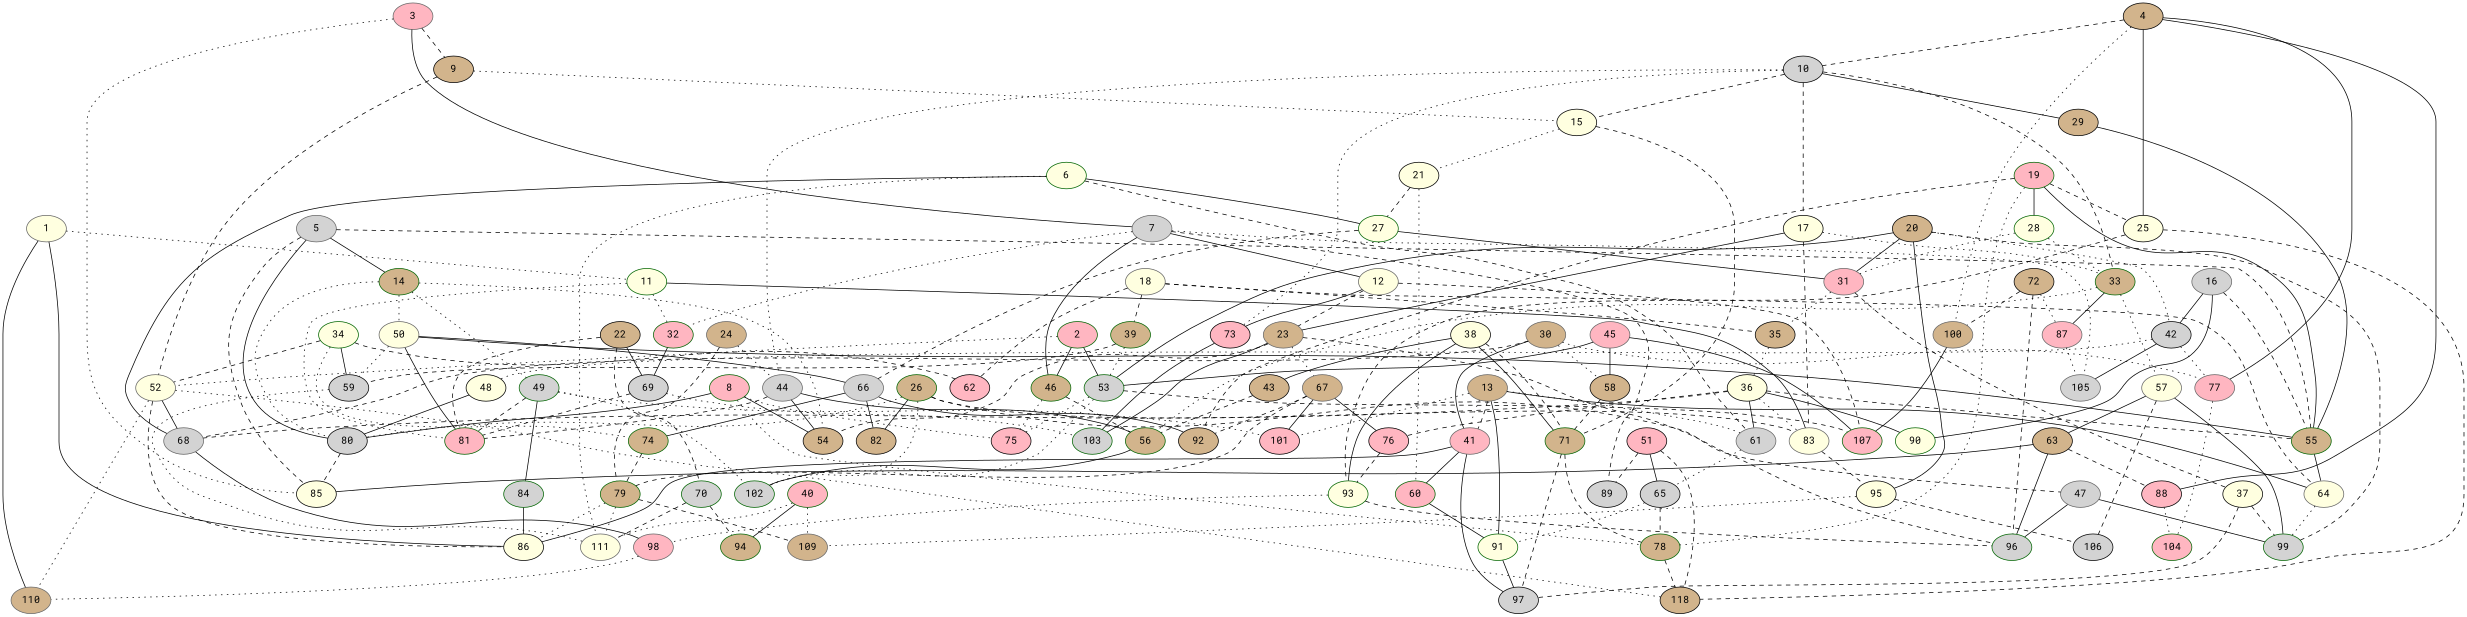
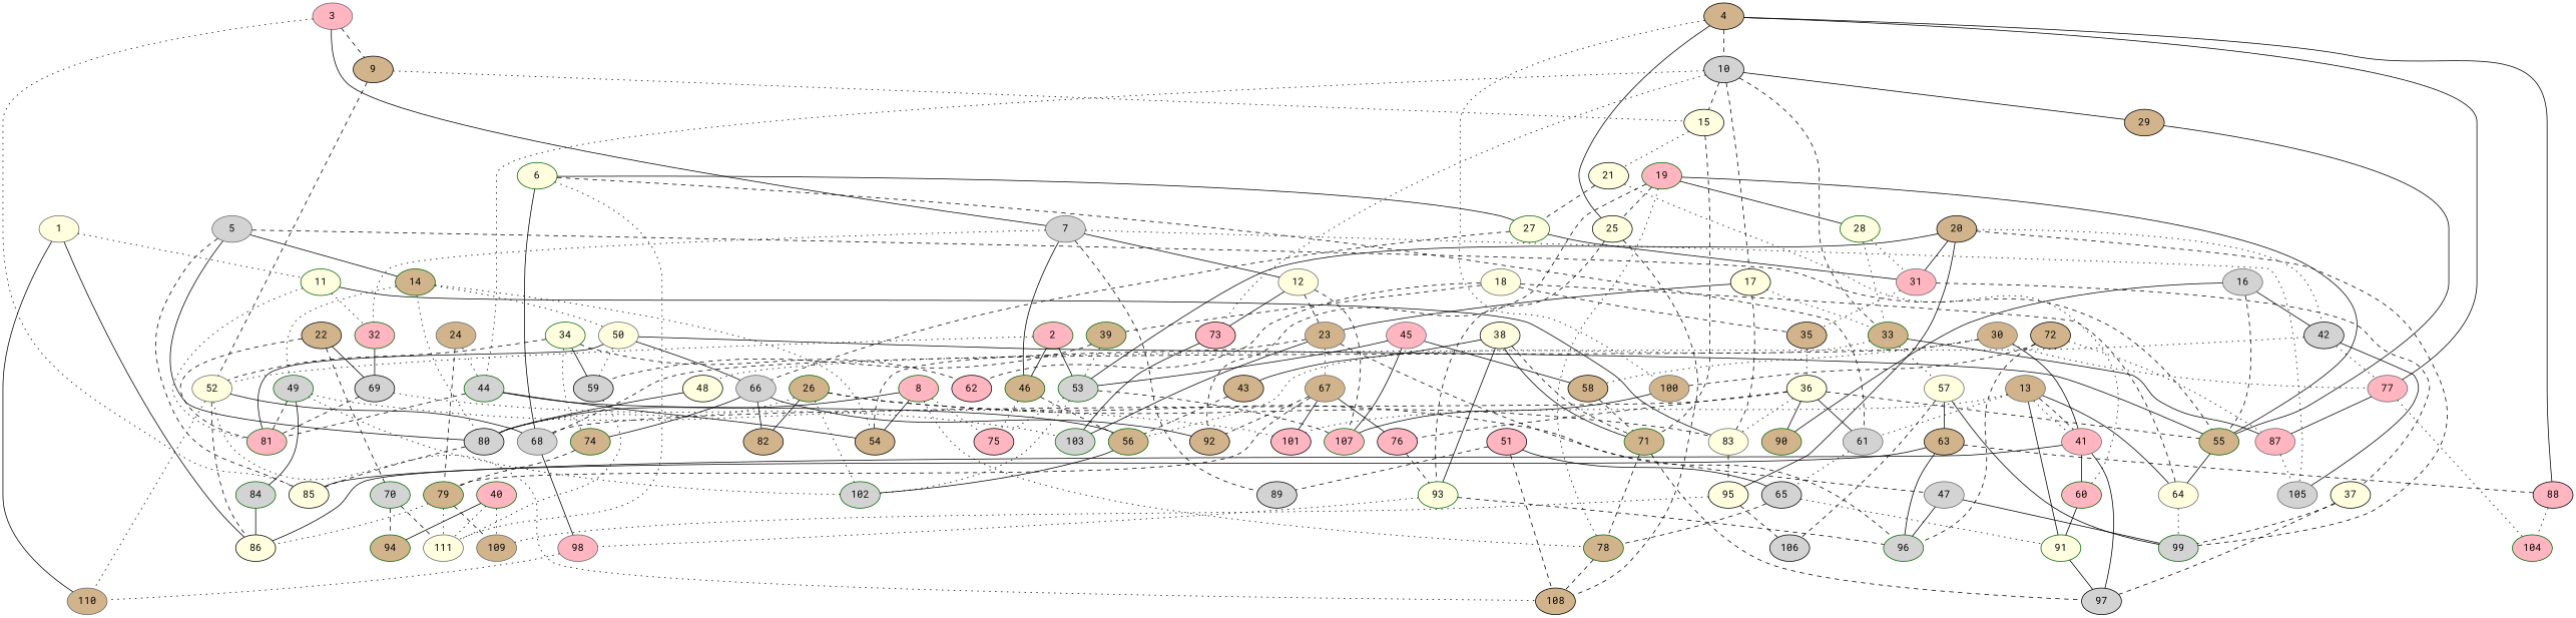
  graph {
    fontname="Roboto Mono"
    node [color=black fillcolor=tan fontname="Roboto Mono" style=filled]
    edge [fontname="Roboto Mono" style=solid]
    1 [color=gray40 fillcolor=lightyellow]
    11 [color=darkgreen fillcolor=lightyellow]
    86 [fillcolor=lightyellow]
    110 [color=gray40]
    32 [color=darkgreen fillcolor=lightpink]
    81 [color=darkgreen fillcolor=lightpink]
    83 [color=gray40 fillcolor=lightyellow]
    2 [color=darkgreen fillcolor=lightpink]
    46 [color=darkgreen]
    52 [color=gray40 fillcolor=lightyellow]
    53 [color=darkgreen fillcolor=lightgrey]
    8 [color=darkgreen fillcolor=lightpink]
    80 [fillcolor=lightgrey]
    54
    75 [fillcolor=lightpink]
    78 [color=darkgreen]
    56 [color=darkgreen]
    68 [color=gray40 fillcolor=lightgrey]
-   108 [label=118]
+   108
    107 [color=darkgreen fillcolor=lightpink]
    102 [color=darkgreen fillcolor=lightgrey]
    3 [color=gray40 fillcolor=lightpink]
    7 [color=gray40 fillcolor=lightgrey]
    9
    85 [fillcolor=lightyellow]
    12 [color=gray40 fillcolor=lightyellow]
    89 [fillcolor=lightgrey]
    105 [color=gray40 fillcolor=lightgrey]
    15 [fillcolor=lightyellow]
    10 [fillcolor=lightgrey]
    4
    25 [fillcolor=lightyellow]
    77 [color=gray40 fillcolor=lightpink]
    88 [fillcolor=lightpink]
    100 [color=gray40]
    17 [fillcolor=lightyellow]
    29
    33 [color=darkgreen]
-   44 [color=gray40 fillcolor=lightgrey]
+   44 [color=darkgreen fillcolor=lightgrey]
    73 [fillcolor=lightpink]
    93 [color=darkgreen fillcolor=lightyellow]
    87 [color=gray40 fillcolor=lightpink]
    104 [color=darkgreen fillcolor=lightpink]
    5 [color=gray40 fillcolor=lightgrey]
    14 [color=darkgreen]
    55 [color=darkgreen]
    49 [color=darkgreen fillcolor=lightgrey]
    50 [color=gray40 fillcolor=lightyellow]
    64 [color=gray40 fillcolor=lightyellow]
    6 [color=darkgreen fillcolor=lightyellow]
    27 [color=darkgreen fillcolor=lightyellow]
    61 [color=gray40 fillcolor=lightgrey]
    111 [color=gray40 fillcolor=lightyellow]
    31 [color=gray40 fillcolor=lightpink]
    66 [color=gray40 fillcolor=lightgrey]
    65 [fillcolor=lightgrey]
    98 [color=gray40 fillcolor=lightpink]
    23 [color=gray40]
    69 [fillcolor=lightgrey]
    21 [fillcolor=lightyellow]
    71 [color=darkgreen]
    57 [color=gray40 fillcolor=lightyellow]
    103 [color=darkgreen fillcolor=lightgrey]
    95 [fillcolor=lightyellow]
    67 [color=gray40]
    96 [color=darkgreen fillcolor=lightgrey]
    13 [color=gray40]
    41 [color=gray40 fillcolor=lightpink]
    91 [color=darkgreen fillcolor=lightyellow]
    101 [fillcolor=lightpink]
    60 [color=darkgreen fillcolor=lightpink]
    97 [fillcolor=lightgrey]
    99 [color=darkgreen fillcolor=lightgrey]
    84 [color=darkgreen fillcolor=lightgrey]
    59 [fillcolor=lightgrey]
    16 [color=gray40 fillcolor=lightgrey]
    42 [fillcolor=lightgrey]
-   90 [color=darkgreen fillcolor=lightyellow]
+   90 [color=darkgreen]
    48 [fillcolor=lightyellow]
    18 [color=gray40 fillcolor=lightyellow]
    35
    39 [color=darkgreen]
    62 [fillcolor=lightpink]
    36 [fillcolor=lightyellow]
    19 [color=darkgreen fillcolor=lightpink]
    28 [color=darkgreen fillcolor=lightyellow]
    92
    20
    37 [fillcolor=lightyellow]
    109 [color=gray40]
    106 [fillcolor=lightgrey]
    22
    70 [color=darkgreen fillcolor=lightgrey]
    94 [color=darkgreen]
    79 [color=darkgreen]
    76 [fillcolor=lightpink]
    24 [color=gray40]
    26 [color=darkgreen]
    47 [color=gray40 fillcolor=lightgrey]
    82
    74 [color=darkgreen]
    30 [color=gray40]
    58
    63
    34 [color=darkgreen fillcolor=lightyellow]
    38 [fillcolor=lightyellow]
    43
    40 [color=darkgreen fillcolor=lightpink]
    45 [color=gray40 fillcolor=lightpink]
    51 [fillcolor=lightpink]
    72
    1 -- 11 [style=dotted]
    1 -- 86
    1 -- 110
    11 -- 32 [style=dotted]
    11 -- 81 [style=dotted]
    11 -- 83
    32 -- 69
    83 -- 95 [style=dashed]
    2 -- 46
    2 -- 52 [style=dotted]
    2 -- 53
    46 -- 75 [style=dotted]
    46 -- 56 [style=dashed]
    52 -- 86 [style=dashed]
    52 -- 110 [style=dotted]
    52 -- 68
    52 -- 108 [style=dotted]
    53 -- 75 [style=dotted]
    53 -- 107 [style=dashed]
    53 -- 102 [style=dotted]
    8 -- 80
    8 -- 54
    8 -- 75 [style=dotted]
    8 -- 78 [style=dotted]
    80 -- 85 [style=dashed]
    78 -- 108 [style=dashed]
    56 -- 102
    68 -- 98
    3 -- 7
    3 -- 9 [style=dashed]
    3 -- 85 [style=dotted]
    7 -- 32 [style=dotted]
    7 -- 46
    7 -- 12
    7 -- 89 [style=dashed]
    7 -- 105 [style=dotted]
    9 -- 52 [style=dashed]
    9 -- 15 [style=dotted]
    12 -- 107 [style=dashed]
    12 -- 73
    12 -- 23 [style=dashed]
    15 -- 21 [style=dotted]
    15 -- 71 [style=dashed]
    10 -- 15 [style=dashed]
    10 -- 17 [style=dashed]
    10 -- 29
    10 -- 33 [style=dashed]
    10 -- 44 [style=dotted]
    10 -- 73 [style=dotted]
    4 -- 10 [style=dashed]
    4 -- 25
    4 -- 77
    4 -- 88
    4 -- 100 [style=dotted]
    25 -- 108 [style=dashed]
    25 -- 93 [style=dashed]
+   77 -- 87
    77 -- 104 [style=dotted]
    88 -- 104 [style=dotted]
    100 -- 107
    17 -- 83 [style=dashed]
    17 -- 33 [style=dotted]
    17 -- 23
    29 -- 55
    33 -- 56 [style=dotted]
    33 -- 87
    33 -- 57 [style=dotted]
    44 -- 81 [style=dashed]
    44 -- 54
    44 -- 56
    73 -- 103
    93 -- 98 [style=dotted]
    93 -- 96 [style=dashed]
    87 -- 105 [style=dotted]
    5 -- 80
    5 -- 85 [style=dashed]
    5 -- 14
    5 -- 55 [style=dashed]
    14 -- 80 [style=dotted]
    14 -- 54 [style=dotted]
    14 -- 49 [style=dotted]
    14 -- 50 [style=dotted]
    55 -- 64
    49 -- 81 [style=dashed]
    49 -- 102 [style=dotted]
    49 -- 101 [style=dotted]
    49 -- 84
    50 -- 81
    50 -- 55
    50 -- 66
    50 -- 59 [style=dotted]
    64 -- 99 [style=dotted]
    6 -- 68
    6 -- 27
    6 -- 61 [style=dashed]
    6 -- 111 [style=dotted]
    27 -- 31
    27 -- 66 [style=dashed]
    61 -- 65 [style=dotted]
    31 -- 35 [style=dotted]
    31 -- 37 [style=dashed]
    66 -- 92
    66 -- 82
    66 -- 74
    65 -- 78 [style=dashed]
    65 -- 91 [style=dotted]
    98 -- 110 [style=dotted]
    23 -- 54 [style=dashed]
    23 -- 103
    23 -- 67 [style=dotted]
    23 -- 96 [style=dashed]
    69 -- 81 [style=dashed]
    69 -- 103 [style=dotted]
    21 -- 27 [style=dashed]
    21 -- 60 [style=dotted]
    71 -- 78 [style=dashed]
    71 -- 97 [style=dashed]
    57 -- 99
    57 -- 106 [style=dashed]
    57 -- 63
    95 -- 109 [style=dotted]
    95 -- 106 [style=dashed]
    67 -- 101
    67 -- 92 [style=dashed]
    67 -- 79 [style=dashed]
    67 -- 76
    13 -- 64
    13 -- 61 [style=dotted]
    13 -- 41 [style=dotted]
    13 -- 41 [style=dashed]
    13 -- 91
    13 -- 101 [style=dotted]
    41 -- 86
    41 -- 60
    41 -- 97
    91 -- 97
    60 -- 91
    84 -- 86
    59 -- 111 [style=dotted]
    16 -- 55 [style=dashed]
    16 -- 42
    16 -- 90
    42 -- 105
    42 -- 77 [style=dotted]
    42 -- 48 [style=dotted]
    48 -- 80
    18 -- 64 [style=dashed]
    18 -- 35 [style=dashed]
    18 -- 39 [style=dashed]
    18 -- 62 [style=dashed]
    35 -- 36 [style=dotted]
    39 -- 53 [style=dotted]
    39 -- 59 [style=dashed]
    36 -- 83 [style=dotted]
    36 -- 68 [style=dashed]
    36 -- 55 [style=dashed]
    36 -- 61
    36 -- 90
    36 -- 76 [style=dashed]
    19 -- 78 [style=dotted]
    19 -- 25 [style=dashed]
    19 -- 55
    19 -- 28
    19 -- 92 [style=dashed]
    28 -- 33 [style=dotted]
    28 -- 31 [style=dotted]
    20 -- 53
    20 -- 31
    20 -- 95
    20 -- 99 [style=dashed]
    20 -- 42 [style=dotted]
    37 -- 97 [style=dashed]
    37 -- 99 [style=dashed]
    22 -- 81 [style=dashed]
    22 -- 69
    22 -- 70 [style=dashed]
    70 -- 111 [style=dashed]
    70 -- 94 [style=dashed]
    79 -- 86 [style=dotted]
    79 -- 111 [style=dotted]
    79 -- 109 [style=dashed]
    76 -- 93 [style=dashed]
    24 -- 44 [style=dotted]
    24 -- 79 [style=dashed]
    26 -- 83 [style=dashed]
    26 -- 80 [style=dotted]
    26 -- 102 [style=dotted]
    26 -- 47 [style=dashed]
    26 -- 82
    47 -- 96
    47 -- 99
    74 -- 79 [style=dashed]
    30 -- 68 [style=dashed]
    30 -- 77 [style=dotted]
    30 -- 41
    30 -- 58 [style=dotted]
    58 -- 71 [style=dashed]
    63 -- 85
    63 -- 88 [style=dashed]
    63 -- 96
    34 -- 52 [style=dashed]
    34 -- 59
    34 -- 62 [style=dashed]
    34 -- 74 [style=dotted]
    38 -- 93
    38 -- 71
    38 -- 71 [style=dashed]
    38 -- 43
    43 -- 56 [style=dashed]
    40 -- 111 [style=dotted]
    40 -- 109 [style=dotted]
    40 -- 94
    45 -- 53
    45 -- 107
    45 -- 58
    51 -- 108 [style=dashed]
    51 -- 89 [style=dashed]
    51 -- 65
    72 -- 100 [style=dashed]
    72 -- 87 [style=dotted]
    72 -- 96 [style=dashed]
  }
